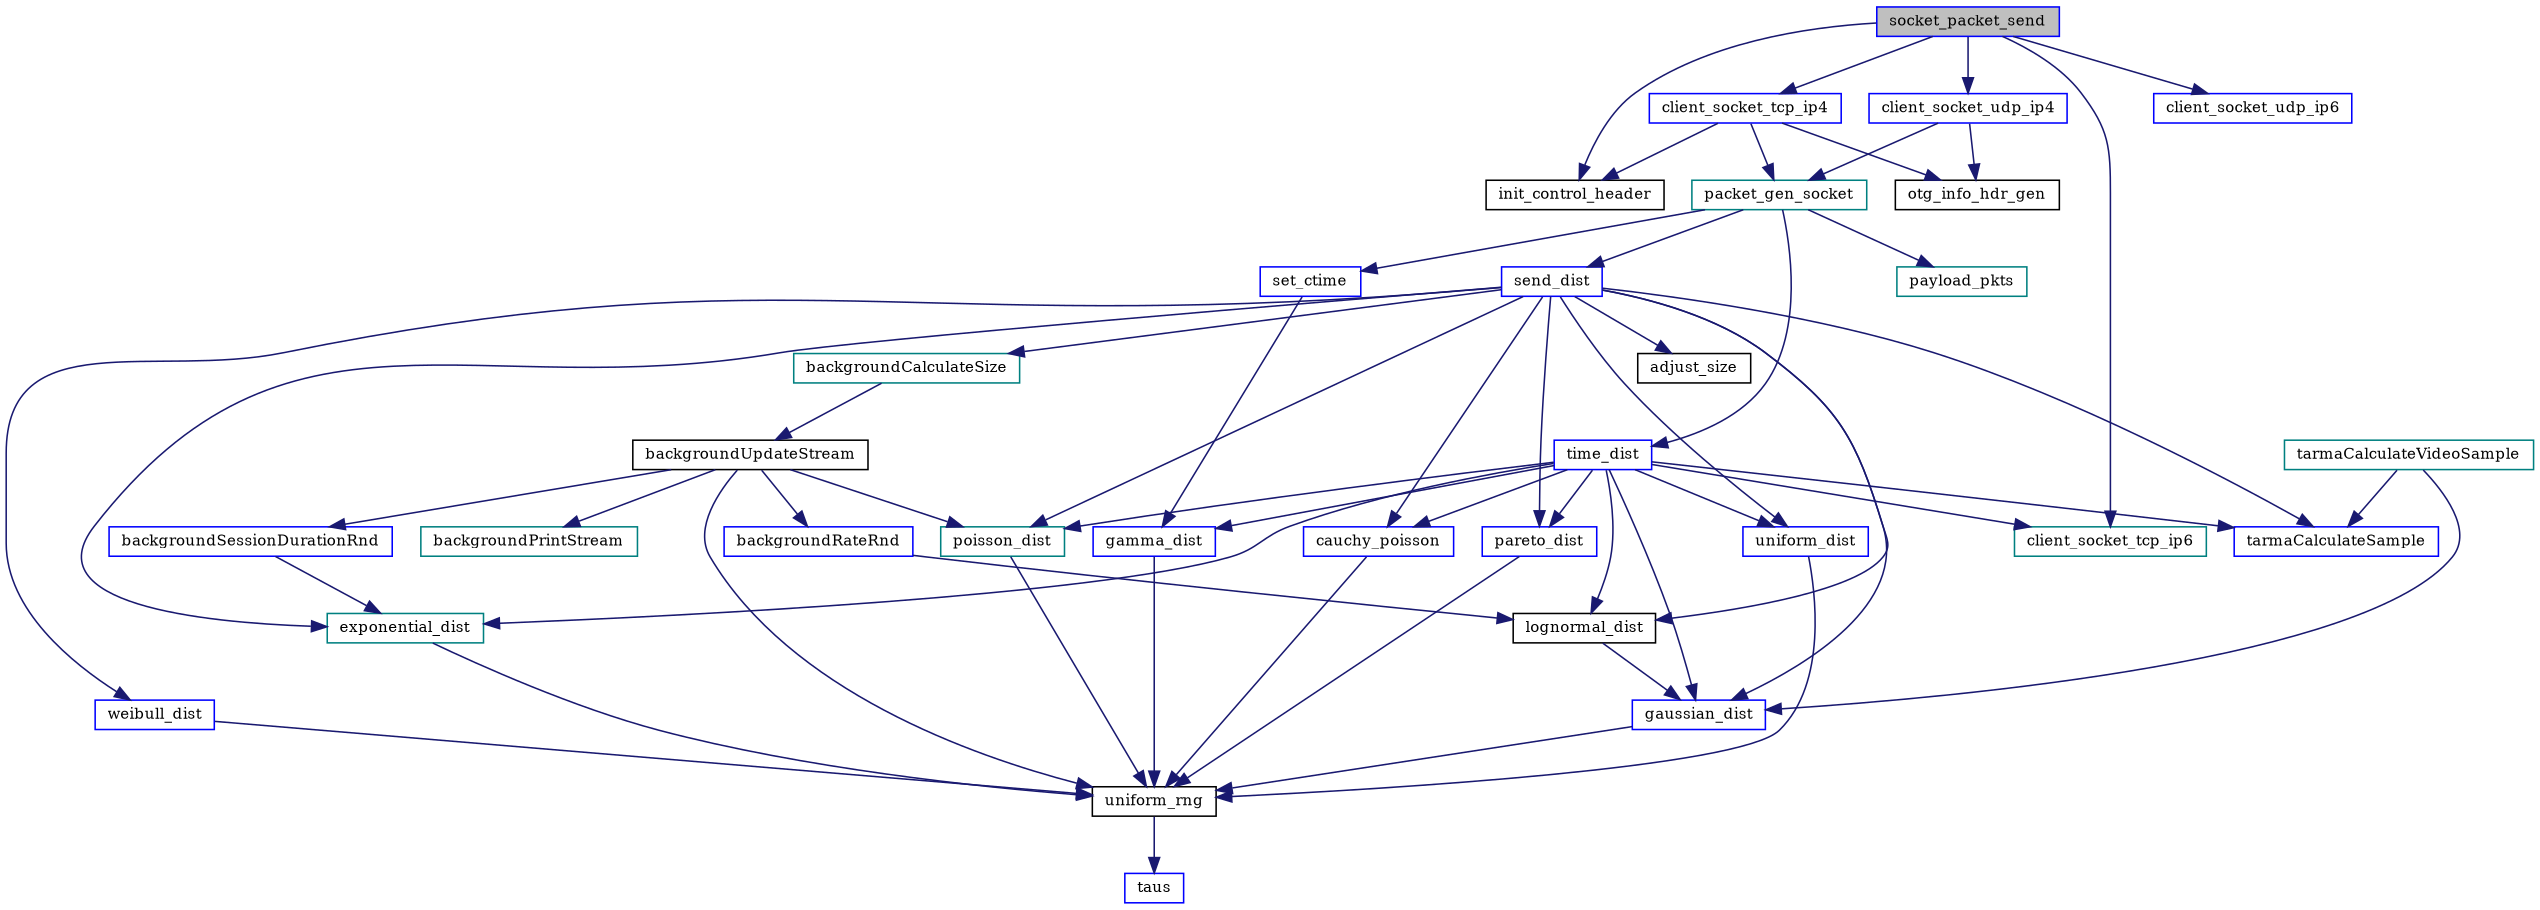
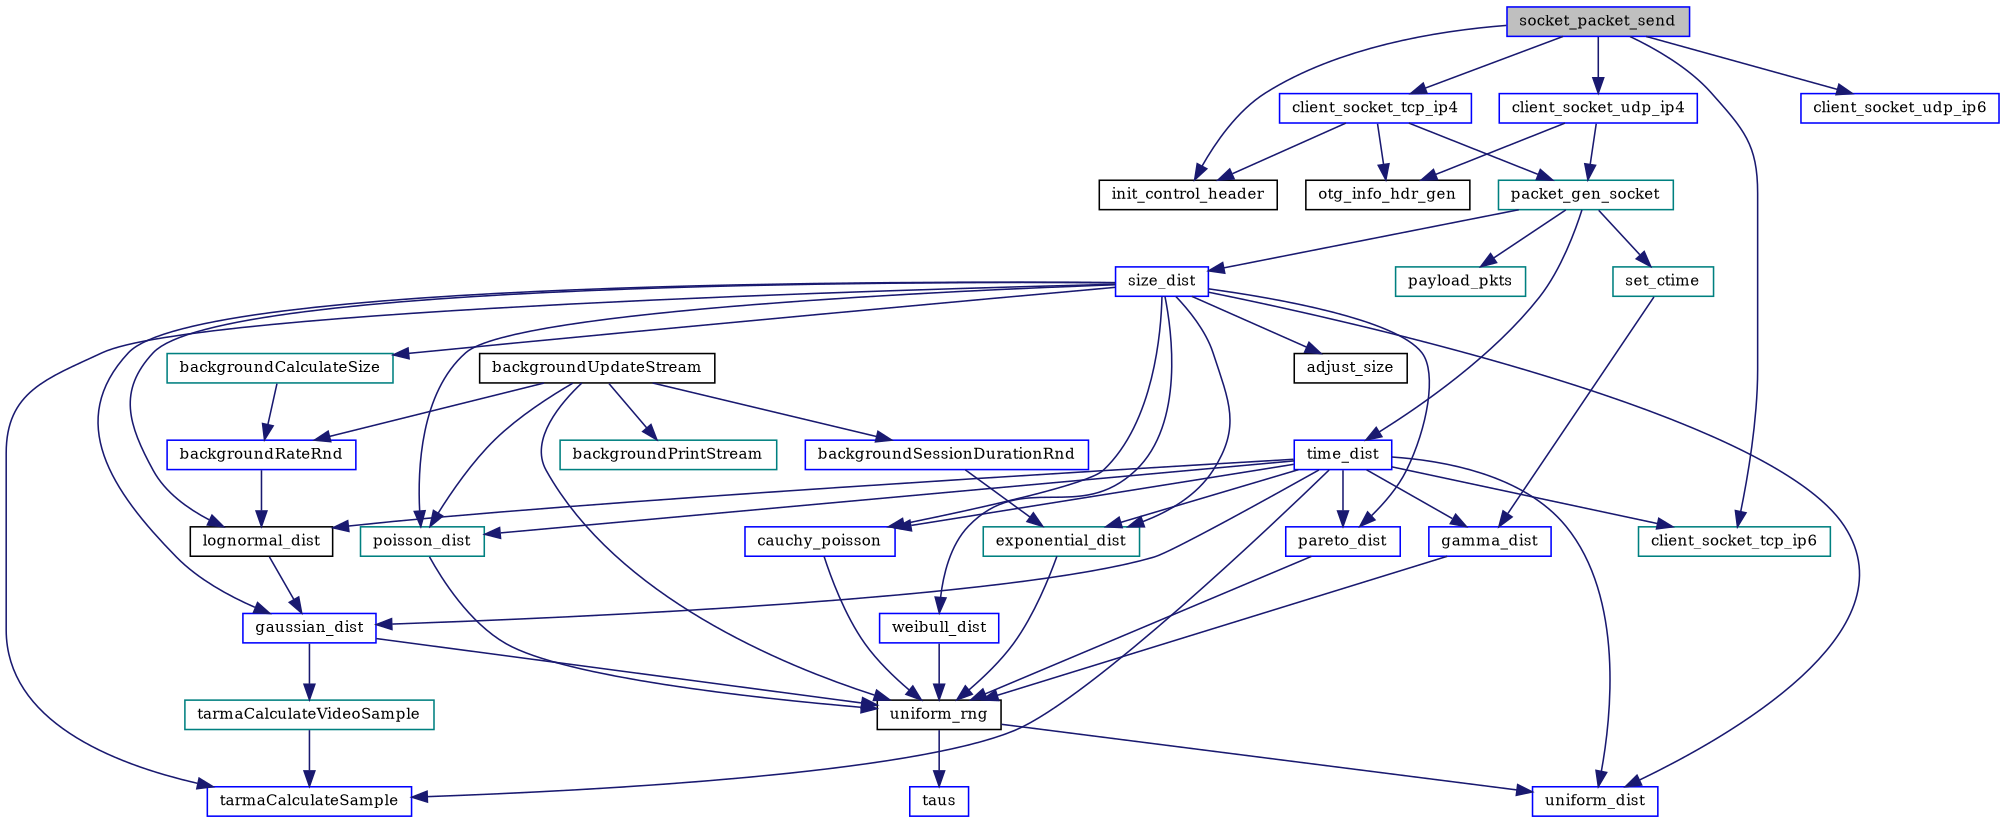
  digraph {
    fontname="DejaVu Serif"
    rankdir=TB
    node [color=blue fillcolor=white fontname="DejaVu Serif" fontsize=10 shape=record style=filled]
    edge [color=midnightblue fontname="DejaVu Serif" fontsize=10 labelfontname=Helvetica labelfontsize=10 style=solid]
    n1 [fillcolor=grey75 fontcolor=black height=0.2 label=socket_packet_send width=0.4]
    n2 [height=0.2 label=client_socket_tcp_ip4 width=0.4]
    n3 [color=black height=0.2 label=init_control_header width=0.4]
    n4 [color=teal height=0.2 label=client_socket_tcp_ip6 width=0.4]
    n5 [height=0.2 label=client_socket_udp_ip4 width=0.4]
    n6 [height=0.2 label=client_socket_udp_ip6 width=0.4]
    n7 [color=black height=0.2 label=otg_info_hdr_gen width=0.4]
    n8 [color=teal height=0.2 label=packet_gen_socket width=0.4]
    n9 [color=teal height=0.2 label=payload_pkts width=0.4]
-   n10 [height=0.2 label=set_ctime width=0.4]
-   n11 [height=0.2 label=send_dist width=0.4]
+   n10 [color=teal height=0.2 label=set_ctime width=0.4]
+   n11 [height=0.2 label=size_dist width=0.4]
    n12 [height=0.2 label=time_dist width=0.4]
    n13 [height=0.2 label=gamma_dist width=0.4]
    n14 [color=black height=0.2 label=adjust_size width=0.4]
    n15 [color=teal height=0.2 label=backgroundCalculateSize width=0.4]
    n16 [color=black height=0.2 label=lognormal_dist width=0.4]
    n17 [height=0.2 label=gaussian_dist width=0.4]
    n18 [color=teal height=0.2 label=exponential_dist width=0.4]
    n19 [color=teal height=0.2 label=poisson_dist width=0.4]
    n20 [height=0.2 label=cauchy_poisson width=0.4]
    n21 [height=0.2 label=pareto_dist width=0.4]
    n22 [height=0.2 label=tarmaCalculateSample width=0.4]
    n23 [height=0.2 label=uniform_dist width=0.4]
    n24 [height=0.2 label=weibull_dist width=0.4]
    n25 [color=black height=0.2 label=backgroundUpdateStream width=0.4]
    n26 [color=black height=0.2 label=uniform_rng width=0.4]
    n27 [color=teal height=0.2 label=tarmaCalculateVideoSample width=0.4]
    n28 [color=teal height=0.2 label=backgroundPrintStream width=0.4]
    n29 [height=0.2 label=backgroundRateRnd width=0.4]
    n30 [height=0.2 label=backgroundSessionDurationRnd width=0.4]
    n31 [height=0.2 label=taus width=0.4]
    n1 -> n2
    n1 -> n3
    n1 -> n4
    n1 -> n5
    n1 -> n6
    n2 -> n3
    n2 -> n7
    n2 -> n8
    n5 -> n7
    n5 -> n8
    n8 -> n9
    n8 -> n10
    n8 -> n11
    n8 -> n12
    n10 -> n13
    n11 -> n14
    n11 -> n15
    n11 -> n16
    n11 -> n17
    n11 -> n18
    n11 -> n19
    n11 -> n20
    n11 -> n21
    n11 -> n22
    n11 -> n23
    n11 -> n24
    n12 -> n4
    n12 -> n13
    n12 -> n16
    n12 -> n17
    n12 -> n18
    n12 -> n19
    n12 -> n20
    n12 -> n21
    n12 -> n22
    n12 -> n23
    n13 -> n26
-   n15 -> n25
+   n15 -> n29
    n16 -> n17
    n17 -> n26
    n18 -> n26
    n19 -> n26
    n20 -> n26
    n21 -> n26
-   n23 -> n26
+   n26 -> n23
    n24 -> n26
    n25 -> n19
    n25 -> n26
    n25 -> n28
    n25 -> n29
    n25 -> n30
    n26 -> n31
-   n27 -> n17
+   n17 -> n27
    n27 -> n22
    n29 -> n16
    n30 -> n18
  }
